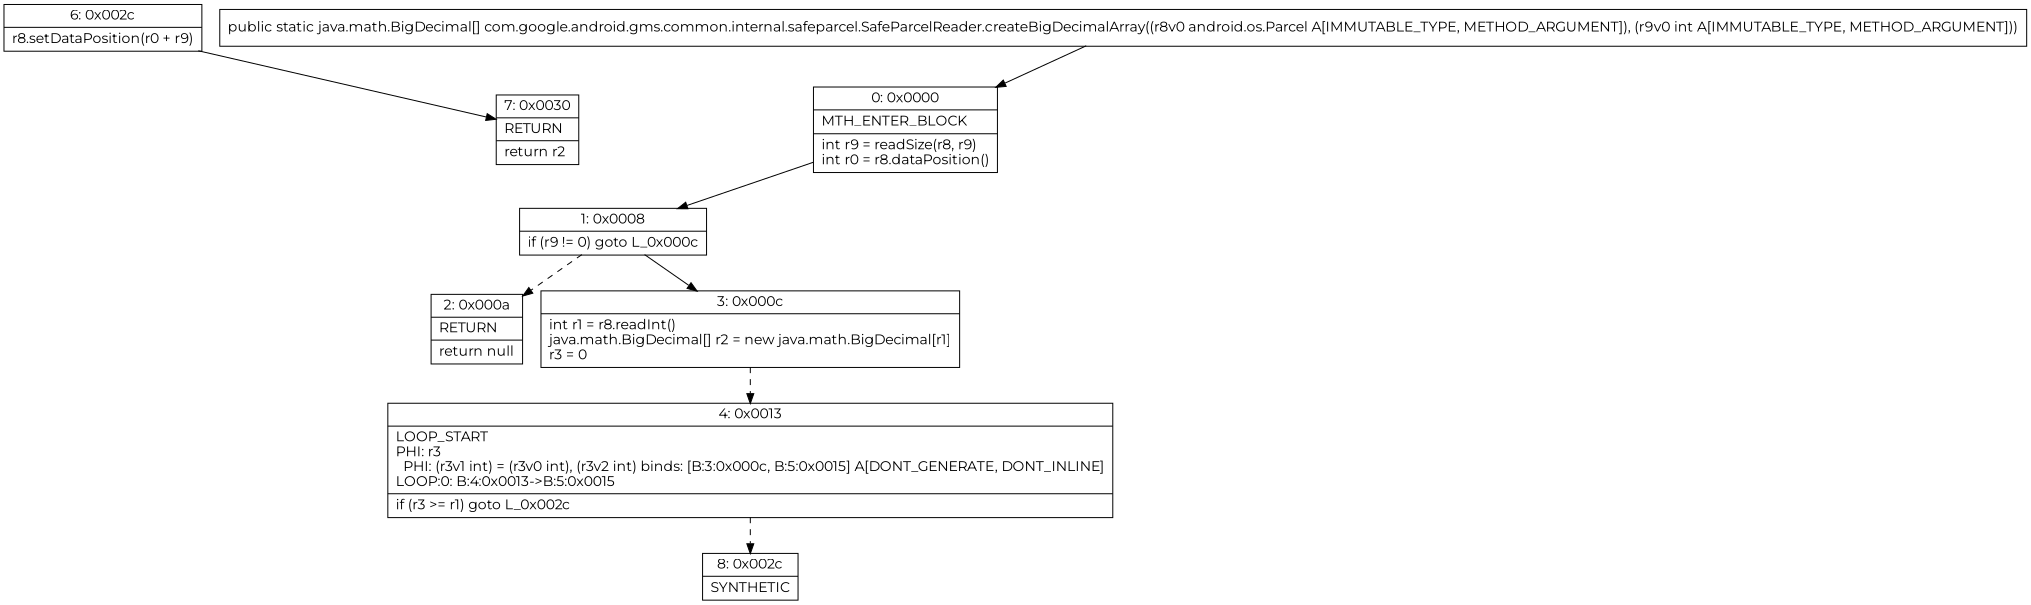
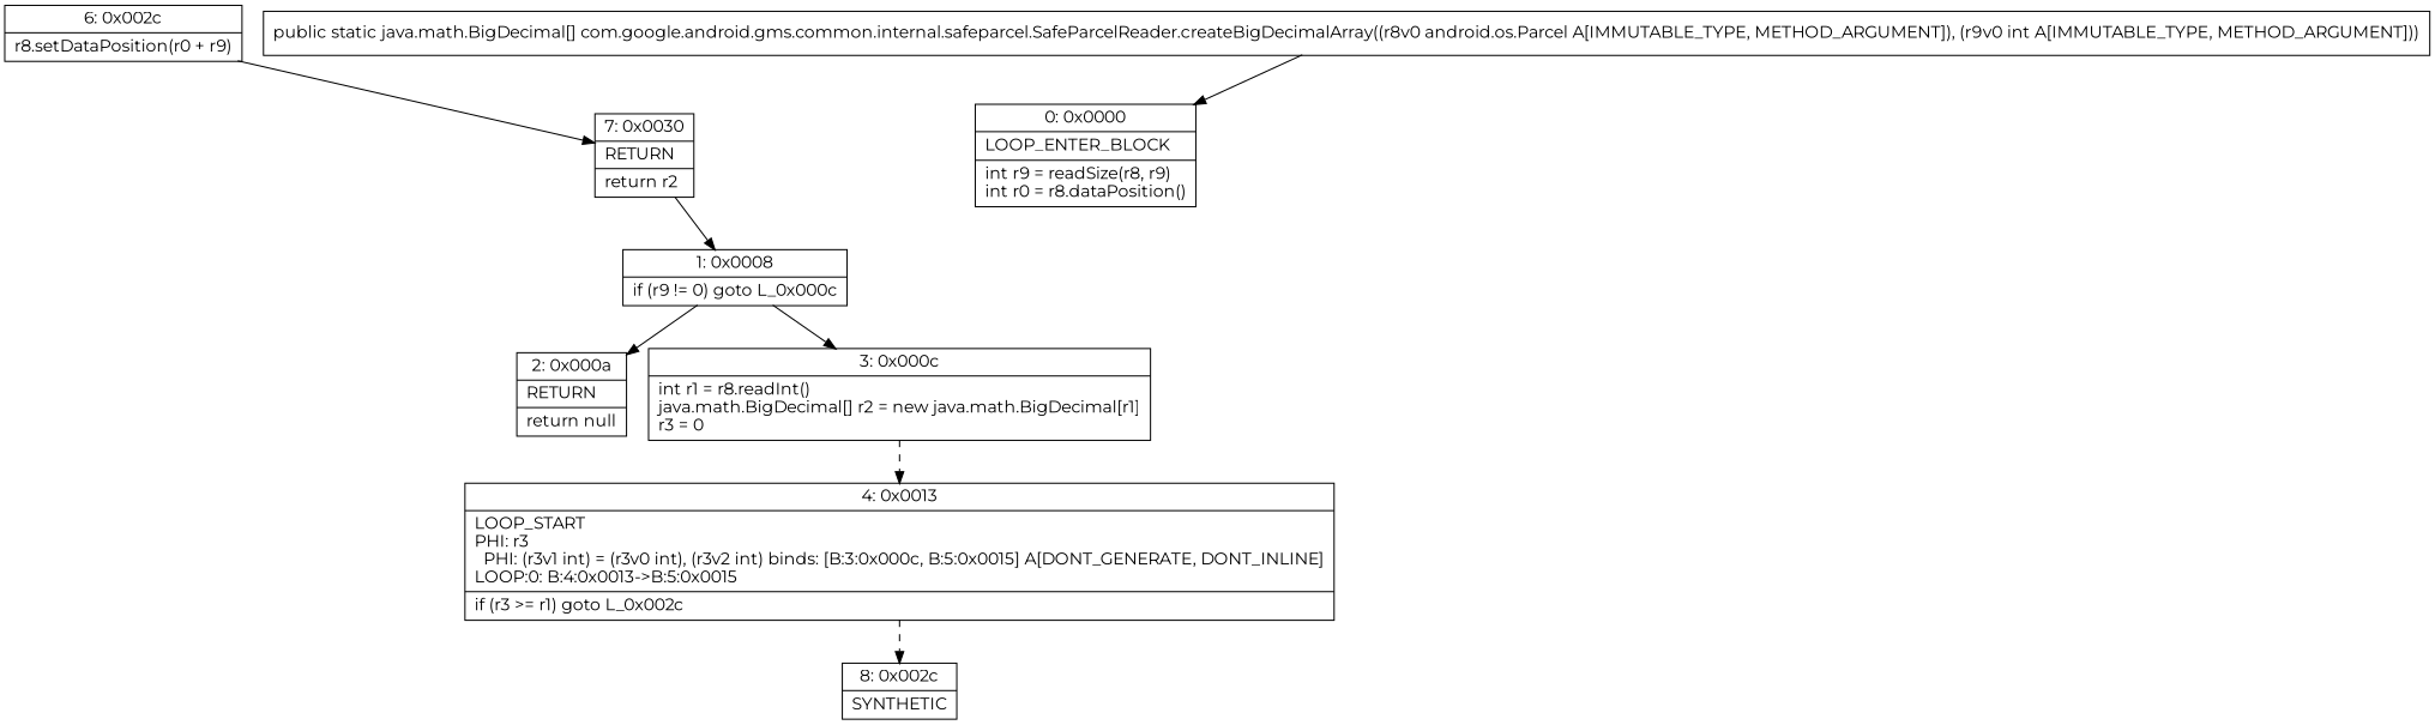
  digraph {
    fontname=Montserrat
    node [fontname=Montserrat shape=record]
    edge [fontname=Montserrat]
-   n1 [label="{0\:\ 0x0000|MTH_ENTER_BLOCK\l|int r9 = readSize(r8, r9)\lint r0 = r8.dataPosition()\l}"]
+   n1 [label="{0\:\ 0x0000|LOOP_ENTER_BLOCK\l|int r9 = readSize(r8, r9)\lint r0 = r8.dataPosition()\l}"]
    n2 [label="{1\:\ 0x0008|if (r9 != 0) goto L_0x000c\l}"]
    n3 [label="{2\:\ 0x000a|RETURN\l|return null\l}"]
    n4 [label="{3\:\ 0x000c|int r1 = r8.readInt()\ljava.math.BigDecimal[] r2 = new java.math.BigDecimal[r1]\lr3 = 0\l}"]
    n5 [label="{4\:\ 0x0013|LOOP_START\lPHI: r3 \l  PHI: (r3v1 int) = (r3v0 int), (r3v2 int) binds: [B:3:0x000c, B:5:0x0015] A[DONT_GENERATE, DONT_INLINE]\lLOOP:0: B:4:0x0013\-\>B:5:0x0015\l|if (r3 \>= r1) goto L_0x002c\l}"]
    n6 [label="{8\:\ 0x002c|SYNTHETIC\l}"]
    n7 [label="{6\:\ 0x002c|r8.setDataPosition(r0 + r9)\l}"]
    n8 [label="{7\:\ 0x0030|RETURN\l|return r2\l}"]
    n9 [label="{public static java.math.BigDecimal[] com.google.android.gms.common.internal.safeparcel.SafeParcelReader.createBigDecimalArray((r8v0 android.os.Parcel A[IMMUTABLE_TYPE, METHOD_ARGUMENT]), (r9v0 int A[IMMUTABLE_TYPE, METHOD_ARGUMENT])) }"]
-   n1 -> n2
-   n2 -> n3 [style=dashed]
+   n8 -> n2
+   n2 -> n3 [style=solid]
    n2 -> n4
    n4 -> n5 [style=dashed]
    n5 -> n6 [style=dashed]
    n7 -> n8
    n9 -> n1
  }
